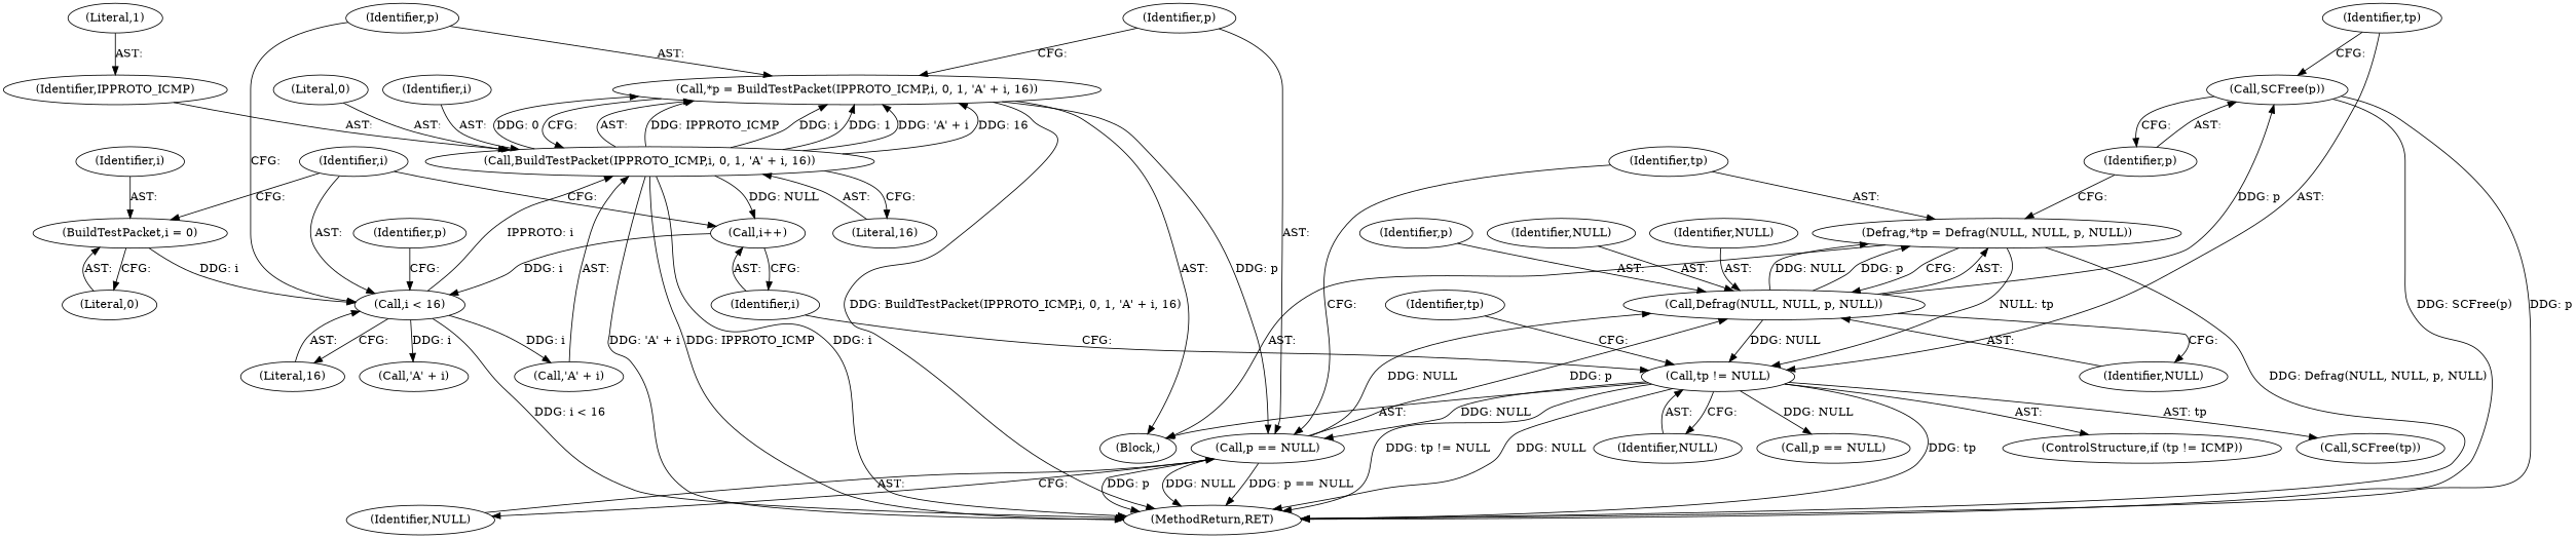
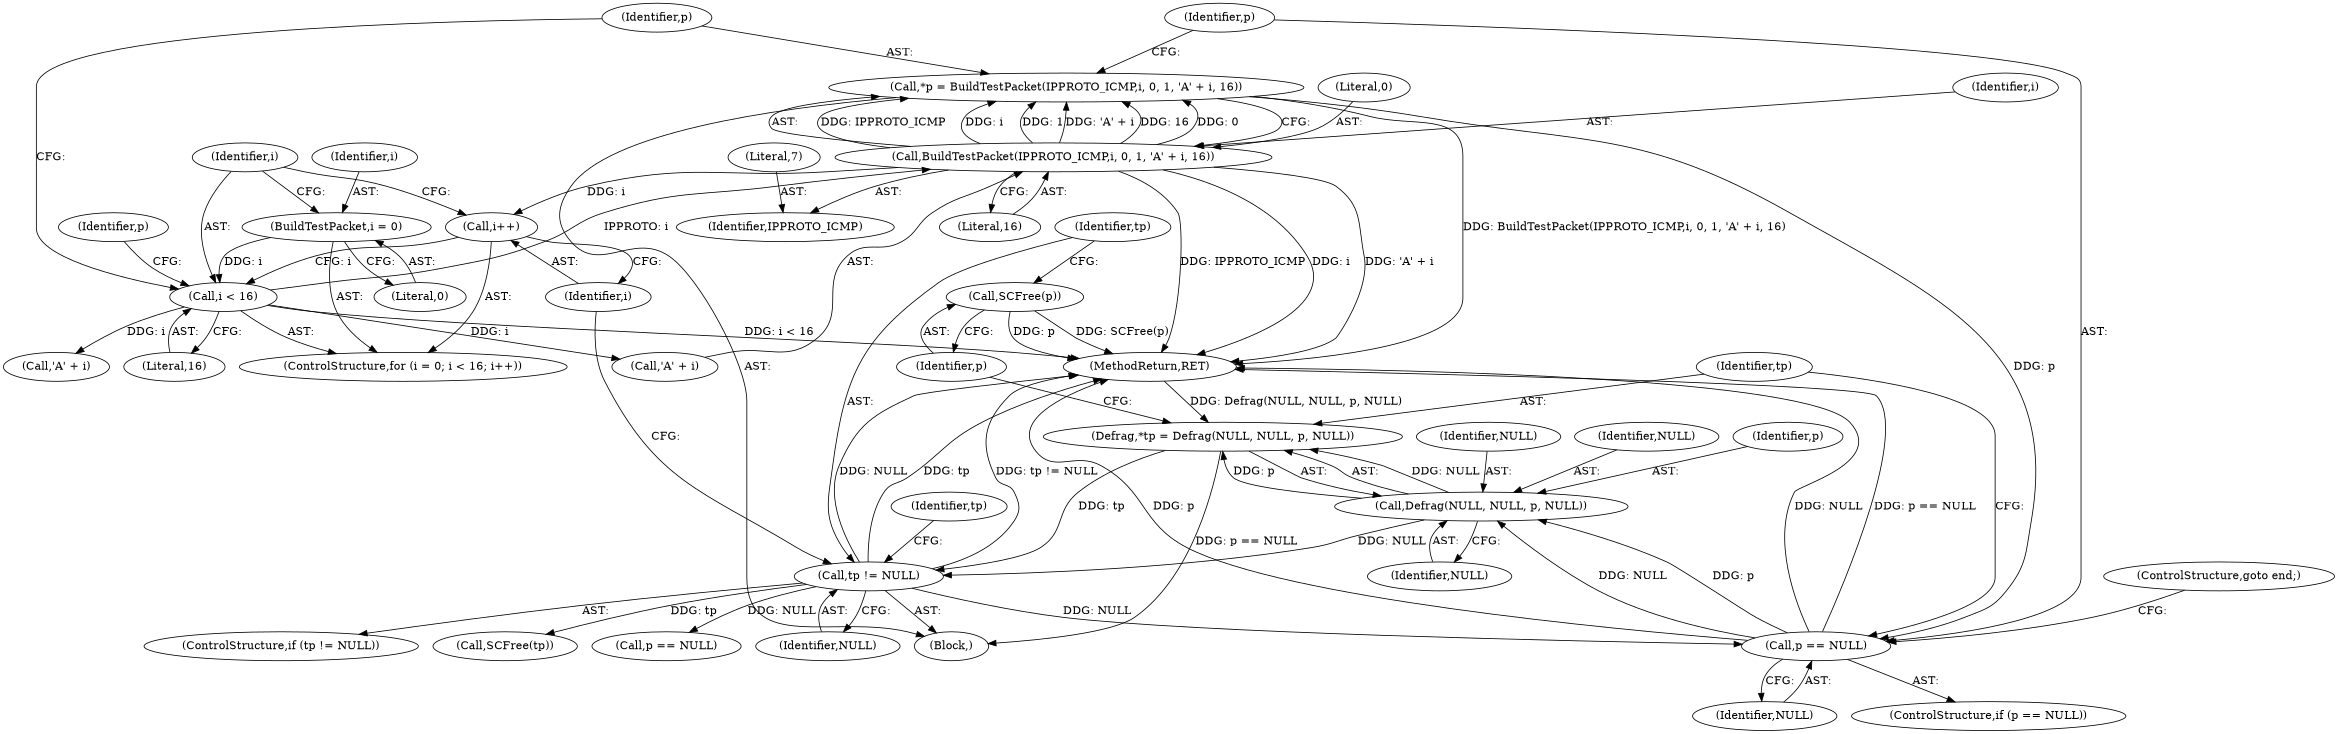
  digraph {
    n1 [label="(Call,SCFree(p))"]
    n2 [label="(MethodReturn,RET)"]
    n3 [label="(Identifier,p)"]
    n4 [label="(Defrag,*tp = Defrag(NULL, NULL, p, NULL))"]
    n5 [label="(Block,)"]
    n6 [label="(Call,Defrag(NULL, NULL, p, NULL))"]
    n7 [label="(Call,tp != NULL)"]
    n8 [label="(Identifier,NULL)"]
    n9 [label="(Call,p == NULL)"]
-   n10 [label="(ControlStructure,if (tp != ICMP))"]
+   n10 [label="(ControlStructure,if (tp != NULL))"]
    n11 [label="(Call,SCFree(tp))"]
    n12 [label="(Identifier,NULL)"]
    n13 [label="(Call,p == NULL)"]
    n14 [label="(Identifier,NULL)"]
+   n15 [label="(ControlStructure,if (p == NULL))"]
    n16 [label="(Call,*p = BuildTestPacket(IPPROTO_ICMP,i, 0, 1, 'A' + i, 16))"]
    n17 [label="(Call,BuildTestPacket(IPPROTO_ICMP,i, 0, 1, 'A' + i, 16))"]
    n18 [label="(Call,i++)"]
    n19 [label="(Literal,16)"]
    n20 [label="(Call,i < 16)"]
+   n21 [label="(ControlStructure,for (i = 0; i < 16; i++))"]
    n22 [label="(Identifier,i)"]
    n23 [label="(Call,'A' + i)"]
    n24 [label="(Literal,16)"]
    n25 [label="(Call,'A' + i)"]
    n26 [label="(BuildTestPacket,i = 0)"]
    n27 [label="(Literal,0)"]
    n28 [label="(Identifier,NULL)"]
+   n29 [label="(ControlStructure,goto end;)"]
    n30 [label="(Identifier,p)"]
    n31 [label="(Identifier,IPPROTO_ICMP)"]
-   n32 [label="(Literal,1)"]
+   n32 [label="(Literal,7)"]
    n33 [label="(Literal,0)"]
    n34 [label="(Identifier,i)"]
    n35 [label="(Identifier,p)"]
    n36 [label="(Identifier,tp)"]
    n37 [label="(Identifier,p)"]
    n38 [label="(Identifier,NULL)"]
    n39 [label="(Identifier,i)"]
    n40 [label="(Identifier,tp)"]
    n41 [label="(Identifier,p)"]
    n42 [label="(Identifier,i)"]
    n43 [label="(Identifier,tp)"]
    n1 -> n2 [label="DDG: SCFree(p)"]
    n1 -> n2 [label="DDG: p"]
    n1 -> n3 [label="CFG: "]
    n3 -> n1 [label="AST: "]
    n3 -> n4 [label="CFG: "]
-   n4 -> n2 [label="DDG: Defrag(NULL, NULL, p, NULL)"]
-   n4 -> n5 [label="AST: "]
-   n4 -> n6 [label="CFG: "]
-   n4 -> n7 [label="NULL: tp"]
-   n6 -> n1 [label="DDG: p"]
+   n2 -> n4 [label="DDG: Defrag(NULL, NULL, p, NULL)"]
+   n4 -> n5 [label="DDG: p == NULL"]
+   n4 -> n6 [label="AST: "]
+   n4 -> n7 [label="DDG: tp"]
    n6 -> n4 [label="AST: "]
    n6 -> n4 [label="DDG: NULL"]
    n6 -> n4 [label="DDG: p"]
    n6 -> n7 [label="DDG: NULL"]
    n6 -> n8 [label="CFG: "]
    n7 -> n2 [label="DDG: tp != NULL"]
    n7 -> n2 [label="DDG: NULL"]
    n7 -> n2 [label="DDG: tp"]
    n7 -> n5 [label="AST: "]
    n7 -> n9 [label="DDG: NULL"]
    n7 -> n10 [label="AST: "]
-   n7 -> n11 [label="AST: tp"]
+   n7 -> n11 [label="DDG: tp"]
    n7 -> n12 [label="CFG: "]
    n7 -> n13 [label="DDG: NULL"]
    n8 -> n6 [label="AST: "]
    n9 -> n2 [label="DDG: p == NULL"]
    n9 -> n2 [label="DDG: p"]
    n9 -> n2 [label="DDG: NULL"]
    n9 -> n6 [label="DDG: NULL"]
    n9 -> n6 [label="DDG: p"]
    n9 -> n14 [label="CFG: "]
+   n9 -> n15 [label="AST: "]
    n12 -> n7 [label="AST: "]
    n14 -> n9 [label="AST: "]
    n16 -> n2 [label="DDG: BuildTestPacket(IPPROTO_ICMP,i, 0, 1, 'A' + i, 16)"]
    n16 -> n5 [label="AST: "]
    n16 -> n9 [label="DDG: p"]
    n16 -> n17 [label="CFG: "]
    n17 -> n2 [label="DDG: 'A' + i"]
    n17 -> n2 [label="DDG: IPPROTO_ICMP"]
    n17 -> n2 [label="DDG: i"]
    n17 -> n16 [label="AST: "]
    n17 -> n16 [label="DDG: IPPROTO_ICMP"]
    n17 -> n16 [label="DDG: i"]
    n17 -> n16 [label="DDG: 1"]
    n17 -> n16 [label="DDG: 'A' + i"]
    n17 -> n16 [label="DDG: 16"]
    n17 -> n16 [label="DDG: 0"]
-   n17 -> n18 [label="DDG: NULL"]
+   n17 -> n18 [label="DDG: i"]
    n17 -> n19 [label="CFG: "]
-   n18 -> n20 [label="DDG: i"]
+   n18 -> n20 [label="CFG: i"]
+   n18 -> n21 [label="AST: "]
    n18 -> n22 [label="CFG: "]
    n19 -> n17 [label="AST: "]
    n20 -> n2 [label="DDG: i < 16"]
    n20 -> n17 [label="IPPROTO: i"]
+   n20 -> n21 [label="AST: "]
    n20 -> n23 [label="DDG: i"]
    n20 -> n24 [label="CFG: "]
    n20 -> n25 [label="DDG: i"]
    n22 -> n7 [label="CFG: "]
    n22 -> n18 [label="AST: "]
    n23 -> n17 [label="AST: "]
    n24 -> n20 [label="AST: "]
    n26 -> n20 [label="DDG: i"]
+   n26 -> n21 [label="AST: "]
    n26 -> n27 [label="CFG: "]
    n27 -> n26 [label="AST: "]
    n28 -> n6 [label="AST: "]
+   n29 -> n9 [label="CFG: "]
    n30 -> n6 [label="AST: "]
-   n31 -> n17 [label="AST: "]
+   n17 -> n31 [label="AST: "]
    n32 -> n31 [label="AST: "]
    n33 -> n17 [label="AST: "]
    n34 -> n18 [label="CFG: "]
    n34 -> n20 [label="AST: "]
    n34 -> n26 [label="CFG: "]
    n35 -> n20 [label="CFG: "]
    n36 -> n4 [label="AST: "]
    n36 -> n9 [label="CFG: "]
    n37 -> n9 [label="AST: "]
    n37 -> n16 [label="CFG: "]
    n38 -> n6 [label="AST: "]
    n39 -> n26 [label="AST: "]
    n40 -> n7 [label="CFG: "]
    n41 -> n16 [label="AST: "]
    n41 -> n20 [label="CFG: "]
    n42 -> n17 [label="AST: "]
    n43 -> n1 [label="CFG: "]
    n43 -> n7 [label="AST: "]
  }
